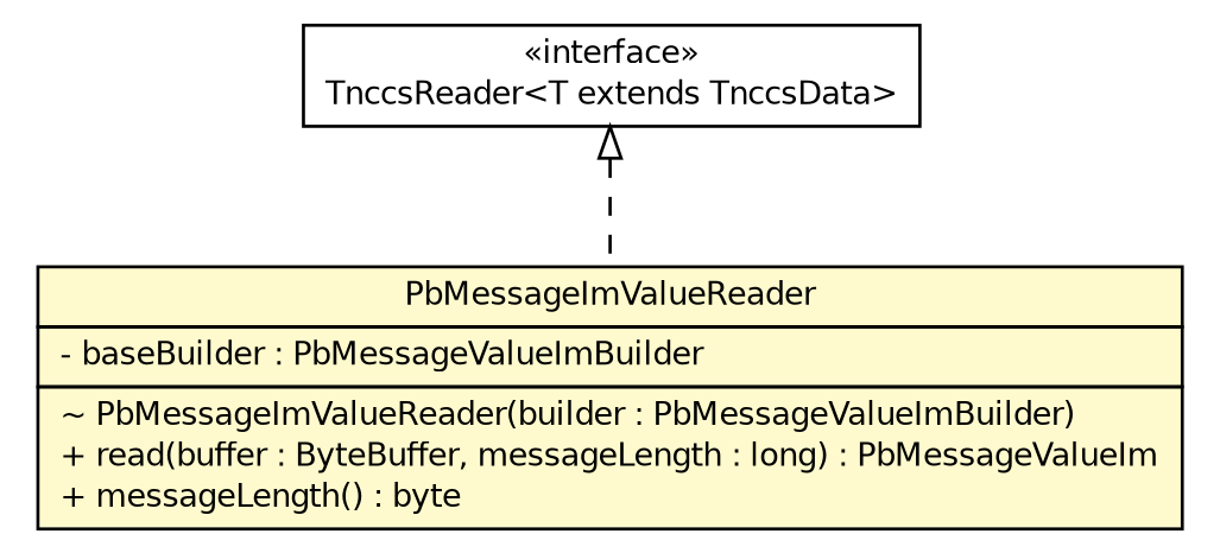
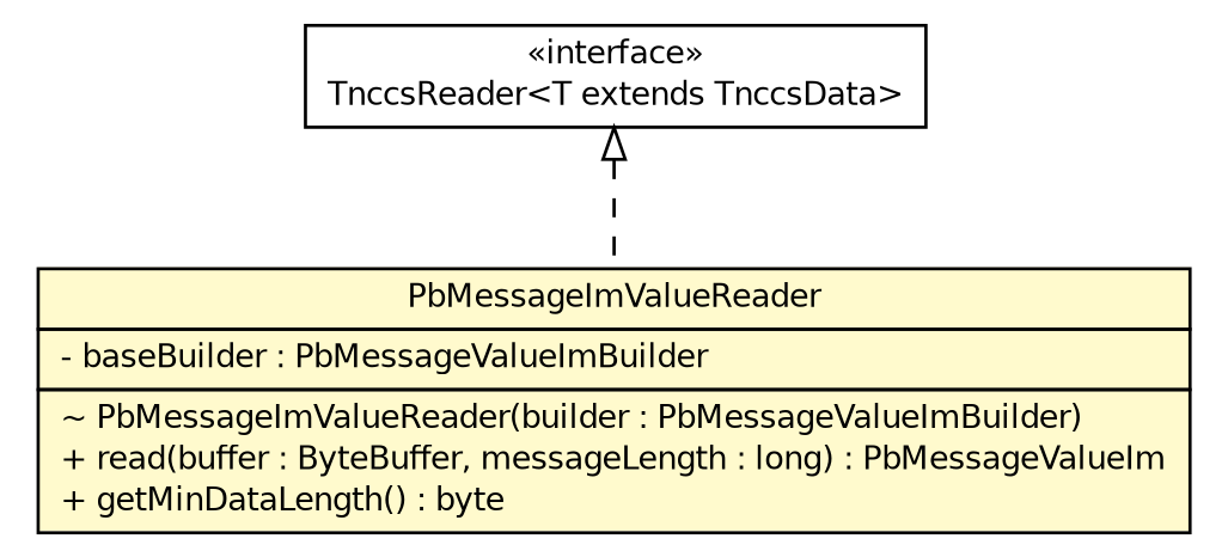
  digraph {
    nodesep=0.25
    ranksep=0.5
    node [fontcolor=black fontname=Helvetica fontsize=10.0 shape=plaintext]
    n1 [label=<<table title="de.hsbremen.tc.tnc.message.tnccs.serialize.bytebuffer.TnccsReader" border="0" cellborder="1" cellspacing="0" cellpadding="2" port="p" href="../../../../../../../de/hsbremen/tc/tnc/message/tnccs/serialize/bytebuffer/TnccsReader.html"> 		<tr><td><table border="0" cellspacing="0" cellpadding="1"> <tr><td align="center" balign="center"> &#171;interface&#187; </td></tr> <tr><td align="center" balign="center"> TnccsReader&lt;T extends TnccsData&gt; </td></tr> 		</table></td></tr> 		</table>>]
-   n2 [label=<<table title="org.ietf.nea.pb.serialize.reader.bytebuffer.PbMessageImValueReader" border="0" cellborder="1" cellspacing="0" cellpadding="2" port="p" bgcolor="lemonChiffon" href="./PbMessageImValueReader.html"> 		<tr><td><table border="0" cellspacing="0" cellpadding="1"> <tr><td align="center" balign="center"> PbMessageImValueReader </td></tr> 		</table></td></tr> 		<tr><td><table border="0" cellspacing="0" cellpadding="1"> <tr><td align="left" balign="left"> - baseBuilder : PbMessageValueImBuilder </td></tr> 		</table></td></tr> 		<tr><td><table border="0" cellspacing="0" cellpadding="1"> <tr><td align="left" balign="left"> ~ PbMessageImValueReader(builder : PbMessageValueImBuilder) </td></tr> <tr><td align="left" balign="left"> + read(buffer : ByteBuffer, messageLength : long) : PbMessageValueIm </td></tr> <tr><td align="left" balign="left"> + messageLength() : byte </td></tr> 		</table></td></tr> 		</table>>]
+   n2 [label=<<table title="org.ietf.nea.pb.serialize.reader.bytebuffer.PbMessageImValueReader" border="0" cellborder="1" cellspacing="0" cellpadding="2" port="p" bgcolor="lemonChiffon" href="./PbMessageImValueReader.html"> 		<tr><td><table border="0" cellspacing="0" cellpadding="1"> <tr><td align="center" balign="center"> PbMessageImValueReader </td></tr> 		</table></td></tr> 		<tr><td><table border="0" cellspacing="0" cellpadding="1"> <tr><td align="left" balign="left"> - baseBuilder : PbMessageValueImBuilder </td></tr> 		</table></td></tr> 		<tr><td><table border="0" cellspacing="0" cellpadding="1"> <tr><td align="left" balign="left"> ~ PbMessageImValueReader(builder : PbMessageValueImBuilder) </td></tr> <tr><td align="left" balign="left"> + read(buffer : ByteBuffer, messageLength : long) : PbMessageValueIm </td></tr> <tr><td align="left" balign="left"> + getMinDataLength() : byte </td></tr> 		</table></td></tr> 		</table>>]
    n1 -> n2 [arrowtail=empty dir=back fontname=Helvetica fontsize=10 headport=p labelfontname=Helvetica labelfontsize=10 style=dashed tailport=p]
  }
